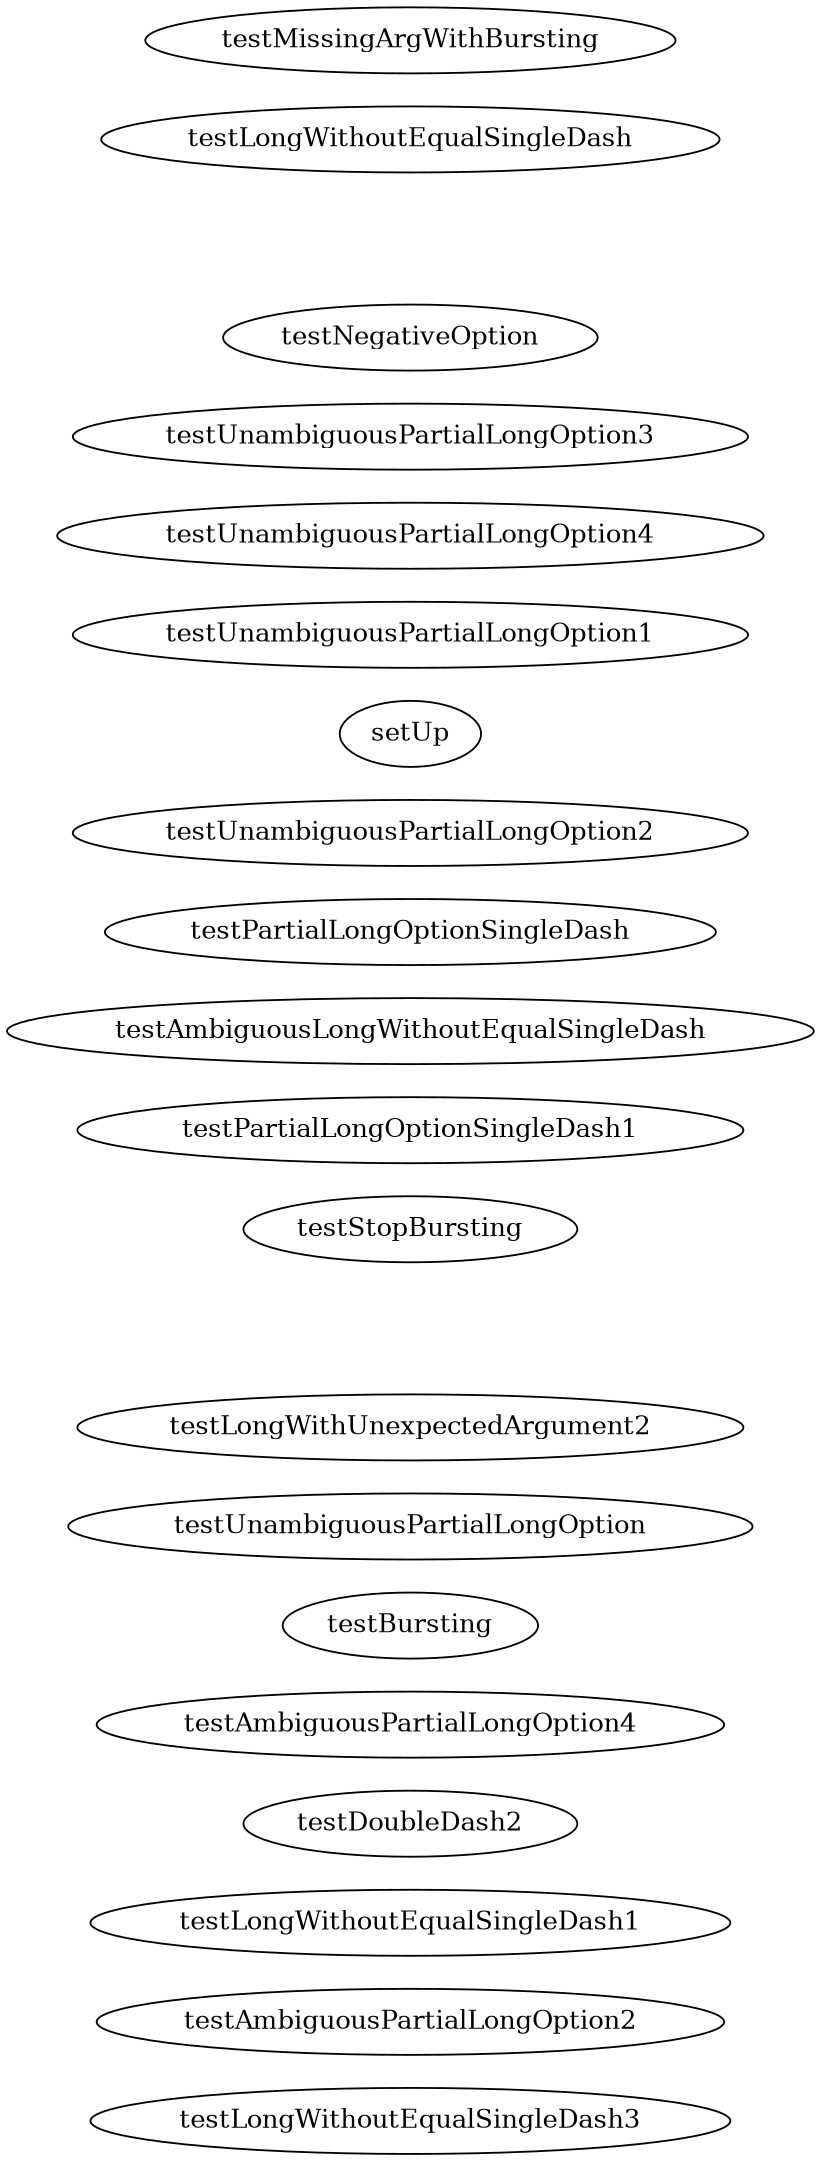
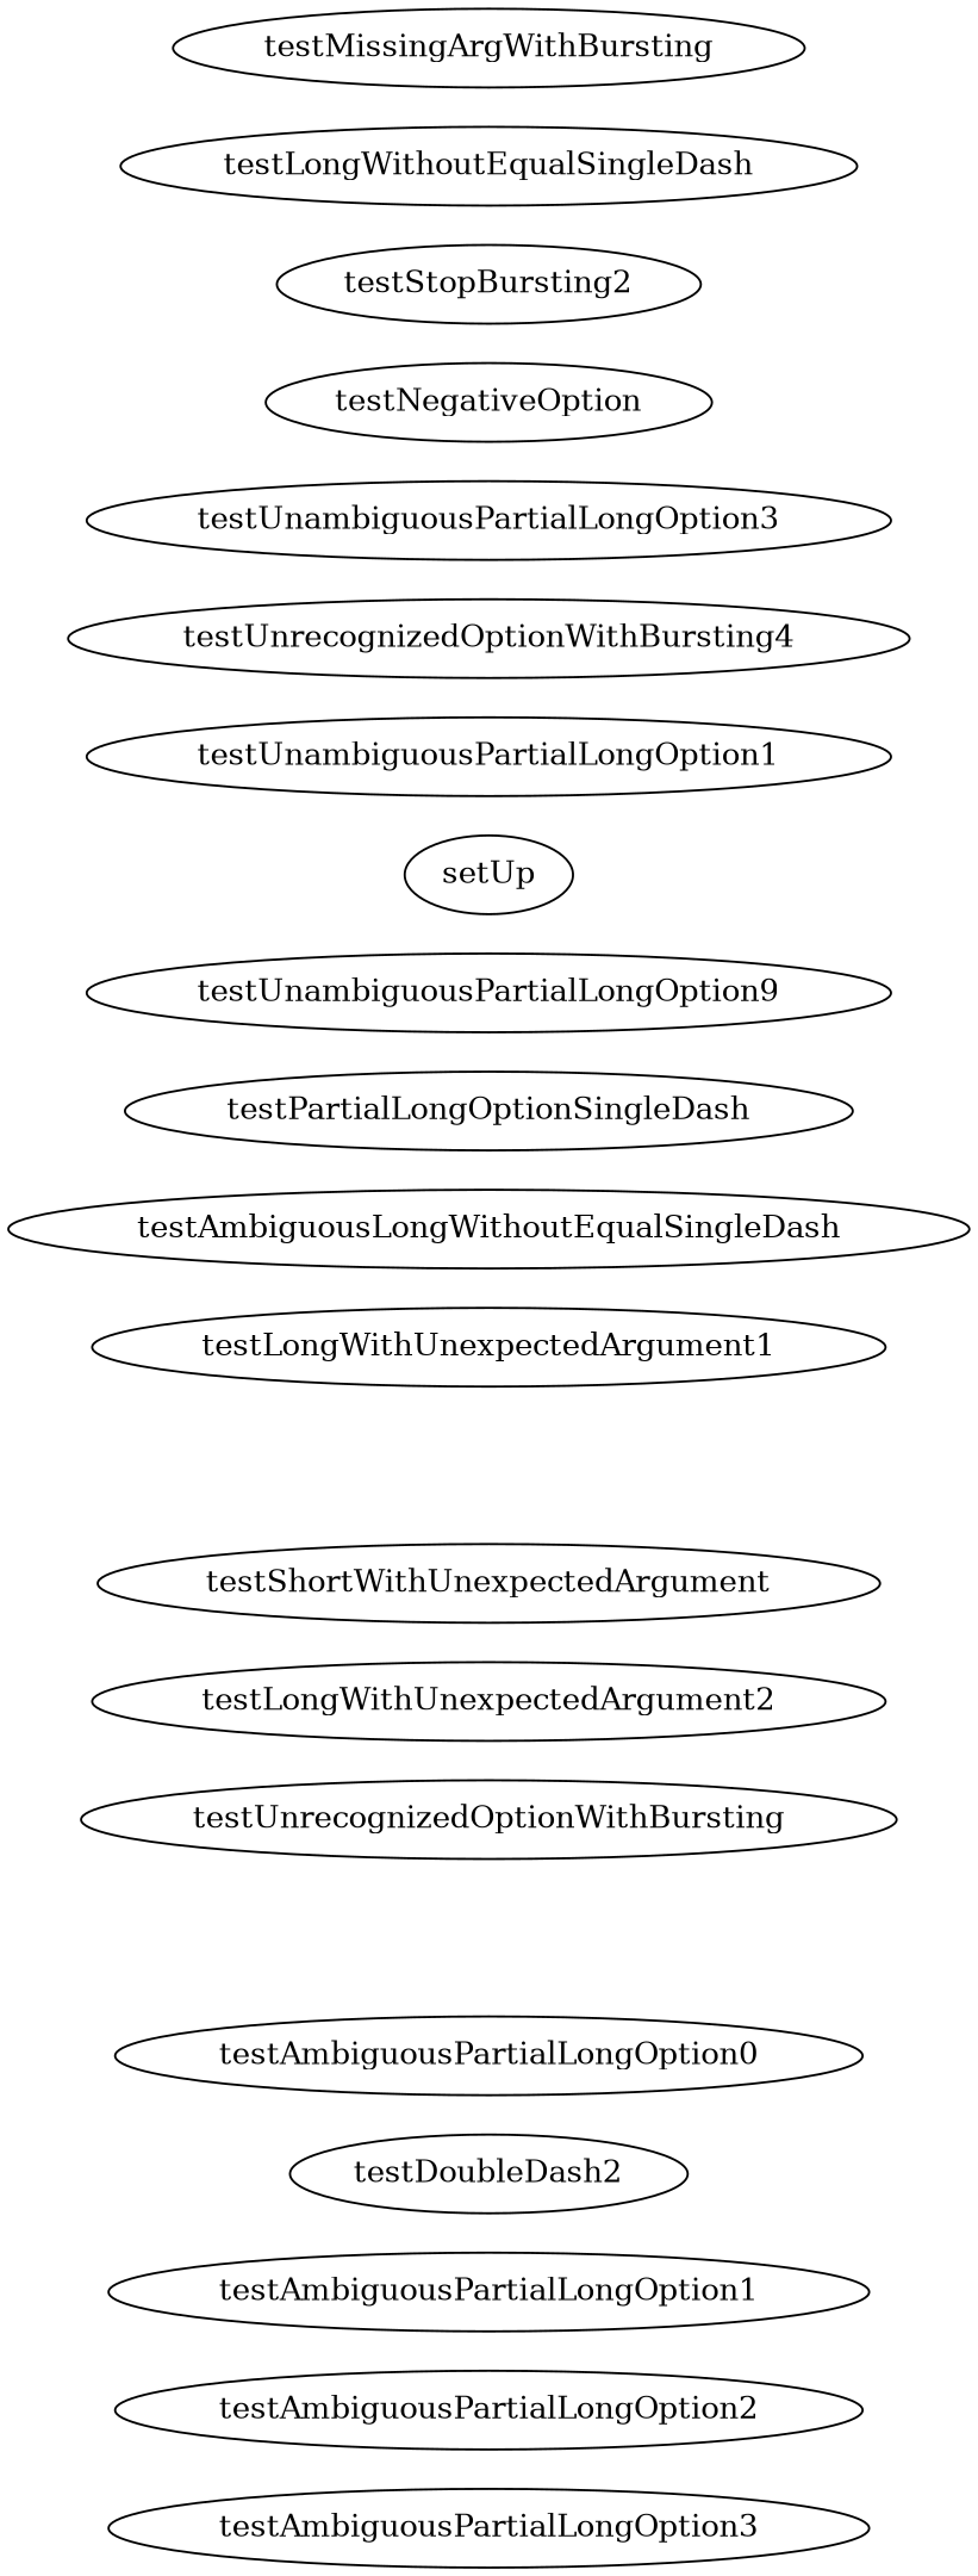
  digraph {
    rankdir=LR
-   testAmbiguousPartialLongOption3 [label=testLongWithoutEqualSingleDash3]
+   testAmbiguousPartialLongOption3
    testAmbiguousPartialLongOption2
-   testAmbiguousPartialLongOption1 [label=testLongWithoutEqualSingleDash1]
+   testAmbiguousPartialLongOption1
    testDoubleDash2
-   testAmbiguousPartialLongOption4
-   testBursting
-   testUnrecognizedOptionWithBursting [label=testUnambiguousPartialLongOption]
+   testAmbiguousPartialLongOption4 [label=testAmbiguousPartialLongOption0]
+   testUnrecognizedOptionWithBursting
    testLongWithUnexpectedArgument2
-   testStopBursting
-   testLongWithUnexpectedArgument1 [label=testPartialLongOptionSingleDash1]
+   testShortWithUnexpectedArgument
+   testLongWithUnexpectedArgument1
    testAmbiguousLongWithoutEqualSingleDash
    testPartialLongOptionSingleDash
-   testUnambiguousPartialLongOption2
+   testUnambiguousPartialLongOption2 [label=testUnambiguousPartialLongOption9]
    setUp
    testUnambiguousPartialLongOption1
-   testUnambiguousPartialLongOption4
+   testUnambiguousPartialLongOption4 [label=testUnrecognizedOptionWithBursting4]
    testUnambiguousPartialLongOption3
    testNegativeOption
+   testStopBursting2
    testLongWithoutEqualSingleDash
    testMissingArgWithBursting
  }
